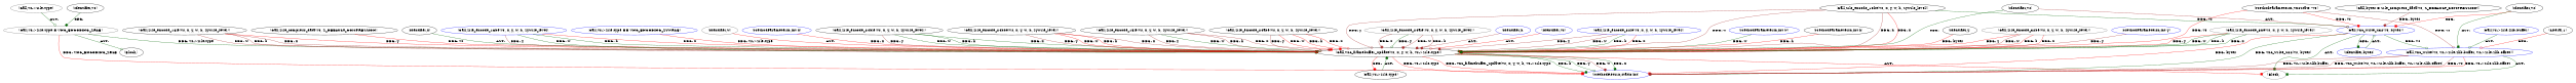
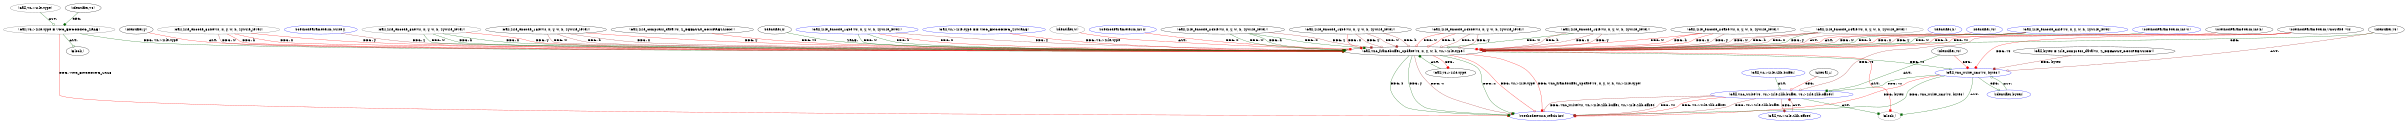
  digraph {
    node [color=black]
    edge [arrowhead=odot color=darkgreen]
    n1 [color=gray40 label="(Call,vs->zrle.type = VNC_ENCODING_ZRLE)"]
    n2 [label="(Call,vnc_framebuffer_update(vs, x, y, w, h, vs->zrle.type))"]
    n3 [color=blue label="(MethodReturn,static int)"]
    n4 [label="(Block,)"]
    n5 [color=blue label="(Call,vnc_write_u32(vs, bytes))"]
    n6 [label="(Call,vs->zrle.type)"]
    n7 [color=gray40 label="(Block,)"]
    n8 [color=blue label="(Call,vnc_write(vs, vs->zrle.zlib.buffer, vs->zrle.zlib.offset))"]
    n9 [color=blue label="(Identifier,bytes)"]
+   n10 [color=blue label="(Call,vs->zrle.zlib.offset)"]
    n11 [color=blue label="(Call,zrle_encode_32le(vs, x, y, w, h, zywrle_level))"]
    n12 [color=blue label="(MethodParameterIn,int w)"]
    n13 [label="(MethodParameterIn,int h)"]
    n14 [label="(MethodParameterIn,VncState *vs)"]
    n15 [label="(Call,zrle_encode_15be(vs, x, y, w, h, zywrle_level))"]
    n16 [label="(Call,bytes = zrle_compress_data(vs, Z_DEFAULT_COMPRESSION))"]
    n17 [label="(Identifier,y)"]
    n18 [color=gray40 label="(Call,vs->zrle.type)"]
    n19 [color=gray40 label="(Call,zrle_encode_32be(vs, x, y, w, h, zywrle_level))"]
-   n20 [color=blue label="(MethodParameterIn,int y)"]
+   n20 [color=blue label="(MethodParameterIn,write y)"]
    n21 [color=gray40 label="(Call,zrle_encode_8ne(vs, x, y, w, h, zywrle_level))"]
    n22 [color=blue label="(Call,vs->zrle.zlib.buffer)"]
    n23 [label="(Call,zrle_encode_16le(vs, x, y, w, h, zywrle_level))"]
    n24 [label="(Call,zrle_compress_data(vs, Z_DEFAULT_COMPRESSION))"]
    n25 [label="(Identifier,x)"]
    n26 [color=blue label="(Call,zrle_encode_16be(vs, x, y, w, h, zywrle_level))"]
    n27 [color=blue label="(Call,vs->zrle.type == VNC_ENCODING_ZYWRLE)"]
    n28 [label="(Literal,1)"]
    n29 [color=gray40 label="(Identifier,w)"]
    n30 [color=blue label="(MethodParameterIn,int x)"]
    n31 [label="(Identifier,vs)"]
    n32 [label="(Call,zrle_encode_24ble(vs, x, y, w, h, zywrle_level))"]
    n33 [label="(Call,zrle_encode_24bbe(vs, x, y, w, h, zywrle_level))"]
    n34 [label="(Call,zrle_encode_15le(vs, x, y, w, h, zywrle_level))"]
    n35 [label="(Call,zrle_encode_24abe(vs, x, y, w, h, zywrle_level))"]
    n36 [label="(Identifier,vs)"]
    n37 [color=gray40 label="(Call,zrle_encode_24ale(vs, x, y, w, h, zywrle_level))"]
    n38 [label="(Identifier,vs)"]
    n39 [color=blue label="(Identifier,h)"]
    n40 [color=blue label="(Identifier,vs)"]
    n1 -> n2 [arrowhead=box label="DDG: vs->zrle.type"]
    n1 -> n3 [arrowhead=box color=red label="DDG: VNC_ENCODING_ZRLE"]
    n1 -> n4 [label="AST: "]
    n2 -> n3 [arrowhead=box color=red label="DDG: vnc_framebuffer_update(vs, x, y, w, h, vs->zrle.type)"]
    n2 -> n3 [arrowhead=box label="DDG: h"]
    n2 -> n3 [label="DDG: y"]
    n2 -> n3 [arrowhead=box color=brown label="DDG: w"]
    n2 -> n3 [arrowhead=box label="DDG: x"]
    n2 -> n3 [color=red label="DDG: vs->zrle.type"]
-   n15 -> n5 [label="DDG: vs"]
+   n2 -> n5 [label="DDG: vs"]
    n2 -> n6 [arrowhead=box color=red label="CFG: "]
    n2 -> n7 [arrowhead=box color=red label="AST: "]
    n5 -> n3 [arrowhead=box color=red label="DDG: bytes"]
    n5 -> n3 [label="DDG: vnc_write_u32(vs, bytes)"]
    n5 -> n7 [arrowhead=box label="AST: "]
    n5 -> n8 [label="DDG: vs"]
-   n5 -> n9 [arrowhead=box label="CFG: "]
+   n5 -> n9 [label="CFG: "]
    n6 -> n2 [arrowhead=box label="AST: "]
    n8 -> n3 [color=red label="DDG: vs->zrle.zlib.offset"]
    n8 -> n3 [color=brown label="DDG: vs->zrle.zlib.buffer"]
    n8 -> n3 [color=brown label="DDG: vnc_write(vs, vs->zrle.zlib.buffer, vs->zrle.zlib.offset)"]
    n8 -> n3 [arrowhead=box color=brown label="DDG: vs"]
    n8 -> n7 [arrowhead=box label="AST: "]
+   n8 -> n10 [arrowhead=box color=brown label="CFG: "]
    n9 -> n5 [label="AST: "]
+   n10 -> n8 [arrowhead=box color=brown label="AST: "]
    n11 -> n2 [arrowhead=box color=red label="DDG: x"]
    n11 -> n2 [arrowhead=box color=brown label="DDG: y"]
    n11 -> n2 [color=brown label="DDG: w"]
    n11 -> n2 [arrowhead=box label="DDG: h"]
    n12 -> n2 [label="DDG: w"]
    n13 -> n2 [color=red label="DDG: h"]
    n14 -> n2 [color=red label="DDG: vs"]
    n14 -> n5 [arrowhead=box color=red label="DDG: vs"]
    n14 -> n8 [color=brown label="DDG: vs"]
    n15 -> n2 [arrowhead=box color=red label="DDG: x"]
    n15 -> n2 [color=brown label="DDG: y"]
    n15 -> n2 [arrowhead=box color=brown label="DDG: w"]
    n15 -> n2 [color=brown label="DDG: h"]
    n16 -> n5 [arrowhead=box color=brown label="DDG: bytes"]
-   n17 -> n2 [color=red label="DDG: bytes"]
+   n17 -> n2 [color=red label="AST: "]
    n18 -> n1 [label="AST: "]
    n19 -> n2 [color=red label="DDG: x"]
    n19 -> n2 [arrowhead=box color=red label="DDG: y"]
    n19 -> n2 [color=brown label="DDG: w"]
    n19 -> n2 [color=red label="DDG: h"]
    n20 -> n2 [arrowhead=box color=brown label="DDG: y"]
    n21 -> n2 [label="DDG: x"]
    n21 -> n2 [arrowhead=box color=red label="DDG: y"]
    n21 -> n2 [label="DDG: w"]
    n21 -> n2 [arrowhead=box label="DDG: h"]
    n22 -> n8 [label="AST: "]
    n23 -> n2 [color=brown label="DDG: x"]
    n23 -> n2 [color=red label="DDG: y"]
    n23 -> n2 [color=brown label="DDG: w"]
    n23 -> n2 [color=brown label="DDG: h"]
    n24 -> n2 [color=red label="DDG: vs"]
-   n25 -> n2 [arrowhead=box label="AST: "]
+   n25 -> n2 [arrowhead=box label="ZRLE: "]
    n26 -> n2 [arrowhead=box color=red label="DDG: x"]
    n26 -> n2 [arrowhead=box color=brown label="DDG: y"]
    n26 -> n2 [arrowhead=box label="DDG: w"]
    n26 -> n2 [label="DDG: h"]
    n27 -> n2 [color=red label="DDG: vs->zrle.type"]
    n28 -> n8 [color=red label="CFG: "]
    n29 -> n2 [color=red label="AST: "]
    n30 -> n2 [arrowhead=box color=red label="DDG: x"]
    n31 -> n5 [arrowhead=box color=red label="CFG: "]
    n31 -> n8 [arrowhead=box label="AST: "]
    n32 -> n2 [arrowhead=box label="DDG: x"]
    n32 -> n2 [arrowhead=box color=brown label="DDG: y"]
    n32 -> n2 [label="DDG: w"]
    n32 -> n2 [arrowhead=box label="DDG: h"]
    n33 -> n2 [color=brown label="DDG: x"]
    n33 -> n2 [color=brown label="DDG: y"]
    n33 -> n2 [color=red label="DDG: w"]
    n33 -> n2 [color=red label="DDG: h"]
    n34 -> n2 [arrowhead=box color=brown label="DDG: x"]
    n34 -> n2 [color=brown label="DDG: y"]
    n34 -> n2 [label="DDG: w"]
    n34 -> n2 [color=brown label="DDG: h"]
    n35 -> n2 [color=red label="DDG: x"]
    n35 -> n2 [color=brown label="DDG: y"]
    n35 -> n2 [arrowhead=box color=red label="DDG: w"]
    n35 -> n2 [arrowhead=box color=red label="DDG: h"]
    n36 -> n2 [label="CFG: "]
    n36 -> n5 [color=brown label="AST: "]
    n37 -> n2 [arrowhead=box color=brown label="DDG: x"]
    n37 -> n2 [label="DDG: y"]
    n37 -> n2 [arrowhead=box color=brown label="DDG: w"]
    n37 -> n2 [arrowhead=box color=brown label="DDG: h"]
    n38 -> n1 [arrowhead=box label="CFG: "]
    n39 -> n2 [arrowhead=box color=brown label="AST: "]
    n40 -> n2 [color=red label="AST: "]
  }
